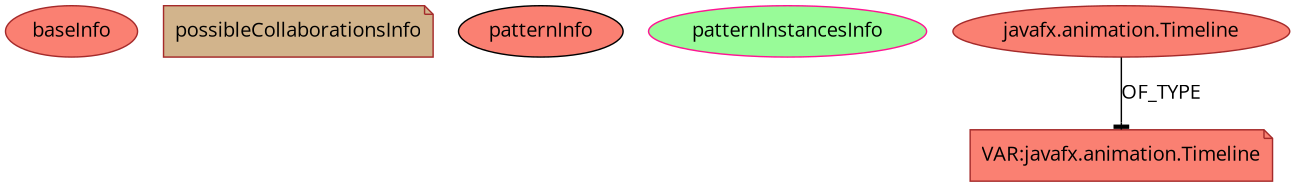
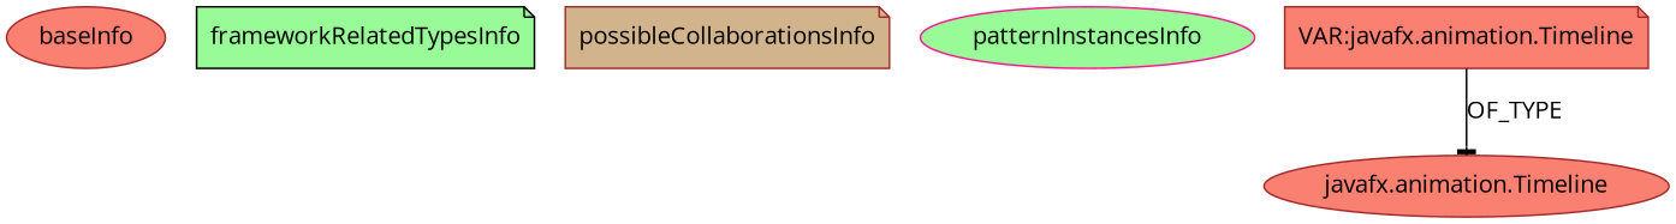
  digraph {
    fontname="Open Sans"
    node [style=filled fillcolor=salmon color=brown shape=ellipse fontname="Open Sans"]
    baseInfo [category=pattern graphId=1032 isAnonymous=false possibleRelation=false]
+   frameworkRelatedTypesInfo [fillcolor=palegreen color=black shape=note]
    possibleCollaborationsInfo [fillcolor=tan shape=note]
-   patternInfo [frequency=16.0 patternRootClient=null color=black]
    patternInstancesInfo [0="Marcio-Sistemas-MC-repositorio~/Marcio-Sistemas-MC-repositorio/repositorio-master/controleorcamentofamiliar/src/util/ScreensController.java~ScreensController~891" 1="iloop-kiosk-KIOSK-Project~/iloop-kiosk-KIOSK-Project/KIOSK-Project-master/src/oit/iloop/kiosk/kiosk_main/MainClock.java~MainClock~3142" 10="walker-clint-AIProj3~/walker-clint-AIProj3/AIProj3-master/src/application/ScreensController.java~ScreensController~4713" 11="geyrix57-Proyecto_1_Bases~/geyrix57-Proyecto_1_Bases/Proyecto_1_Bases-master/src/Control/ScreensController.java~ScreensController~2706" 12="Edenm-BlackJack~/Edenm-BlackJack/BlackJack-master/src/View/TableController.java~TableController~394" 13="JASCValentine-BrickBreaker~/JASCValentine-BrickBreaker/BrickBreaker-master/src/brickbreaker/Level.java~Level~554" 14="Enriqe-Breaking-Bad-Brick-Breaker~/Enriqe-Breaking-Bad-Brick-Breaker/Breaking-Bad-Brick-Breaker-master/src/bbbrickbreaker/Level.java~Level~439" 15="fChristenson-cv~/fChristenson-cv/cv-master/src/se/fidde/cv/view/screens/CVMain.java~void initializeCv(javafx.scene.layout.StackPane)~2672" 2="EnlightenedCSF-medicineDB~/EnlightenedCSF-medicineDB/medicineDB-master/src/main/java/medicine/screens/ScreensController.java~ScreensController~428" 3="fChristenson-cv~/fChristenson-cv/cv-master/src/se/fidde/cv/view/screens/CVMain.java~CVMain~2670" 4="mouradsaadi-LO23-IHM~/mouradsaadi-LO23-IHM/LO23-IHM-master/Sudoku-IHM/src/sudoko/ihm/vue/ScreensController.java~ScreensController~3649" 5="MrLoNee-RadialFx~/MrLoNee-RadialFx/RadialFx-master/src/com/mrlonee/radialfx/settingsmenu/RadialSettingsMenu.java~RadialSettingsMenu~976" 6="ravjot28-FameDen~/ravjot28-FameDen/FameDen-master/src/com/fameden/fxml/SceneNavigator.java~SceneNavigator~4005" 7="aferrandoa-valenciasprints~/aferrandoa-valenciasprints/valenciasprints-master/src/goldSprints/Reloj.java~Reloj~1714" 8="MrLoNee-RadialFx~/MrLoNee-RadialFx/RadialFx-master/src/com/mrlonee/radialfx/moviemenu/RadialMovieMenu.java~RadialMovieMenu~969" 9="antoniotorres-CAPOS~/antoniotorres-CAPOS/CAPOS-master/src/main/ScreensController.java~ScreensController~1873" fillcolor=palegreen color=deeppink]
    n6 [isFrameworkType=false label="javafx.animation.Timeline" vertexType=FRAMEWORK_CLASS_TYPE]
    n7 [isFrameworkType=false label="VAR:javafx.animation.Timeline" shape=note vertexType=VARIABLE_EXPRESION]
-   n6 -> n7 [label=OF_TYPE arrowhead=tee fontname="Open Sans"]
+   n7 -> n6 [label=OF_TYPE arrowhead=tee fontname="Open Sans"]
  }
